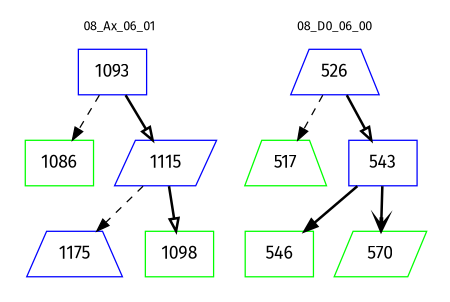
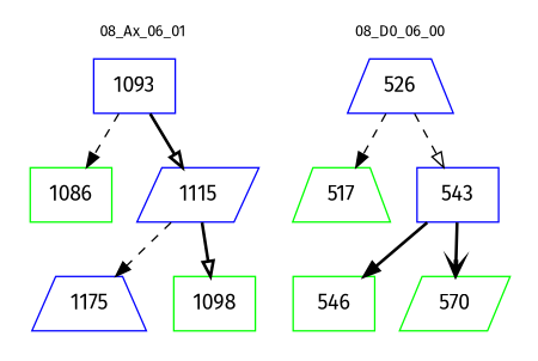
  digraph {
    fontname="Fira Sans"
    node [color=blue fontname="Fira Sans" shape=box]
    edge [arrowhead=normal color=black fontname="Fira Sans" style=bold]
    n1 [label=1093]
    n2 [color=green label=1086]
    n3 [label=1115 shape=parallelogram]
    n4 [label=1175 shape=trapezium]
    n5 [color=green label=1098]
    n6 [label=526 shape=trapezium]
    n7 [color=green label=517 shape=trapezium]
    n8 [label=543]
    n9 [color=green label=546]
    n10 [color=green label=570 shape=parallelogram]
    subgraph cluster_1 {
      color=white
      fontsize=10
      label="08_Ax_06_01"
      n1
      n2
      n3
      n4
      n5
    }
    subgraph cluster_2 {
      color=white
      fontsize=10
      label="08_D0_06_00"
      n6
      n7
      n8
      n9
      n10
    }
    n1 -> n2 [style=dashed]
    n1 -> n3 [arrowhead=onormal]
    n3 -> n4 [style=dashed]
    n3 -> n5 [arrowhead=onormal]
    n6 -> n7 [style=dashed]
-   n6 -> n8 [arrowhead=onormal]
+   n6 -> n8 [arrowhead=onormal style=dashed]
    n8 -> n9
    n8 -> n10 [arrowhead=vee]
  }
